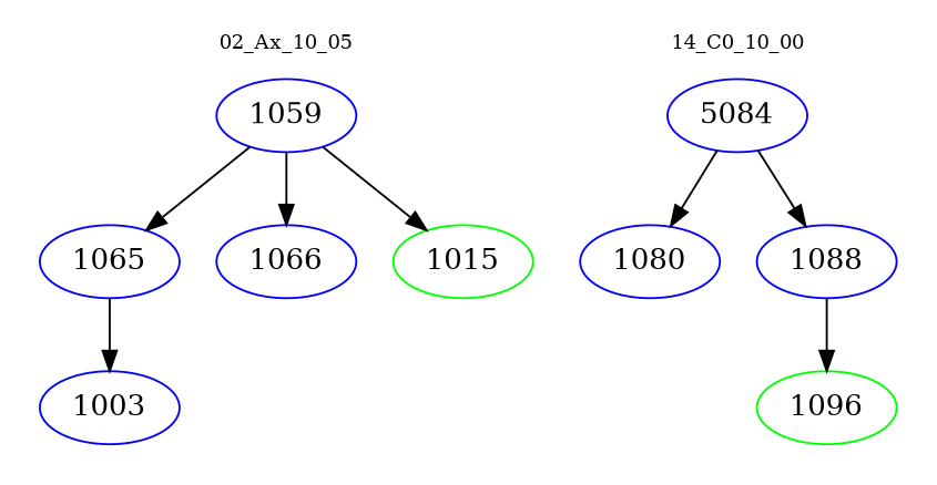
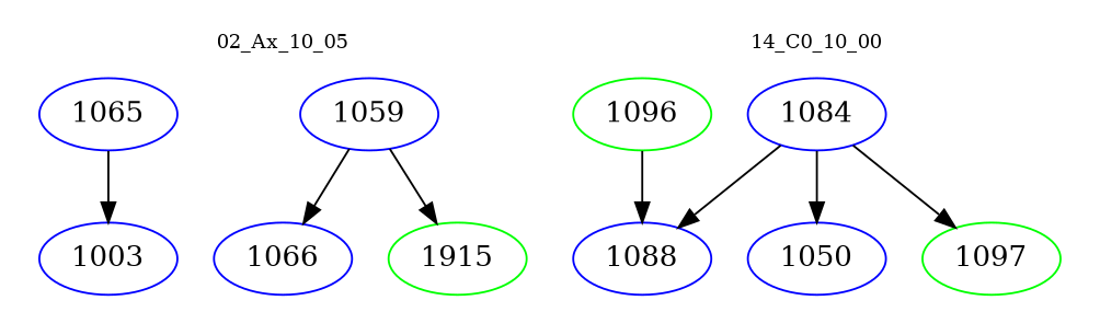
  digraph {
    node [color=blue]
    edge [color=black]
    n1 [label=1059]
    n2 [label=1065]
    n3 [label=1066]
-   n4 [color=green label=1015]
+   n4 [color=green label=1915]
    n5 [label=1003]
-   n6 [label=5084]
-   n7 [label=1080]
+   n6 [label=1084]
+   n7 [label=1050]
    n8 [label=1088]
+   n9 [color=green label=1097]
    n10 [color=green label=1096]
    subgraph cluster_1 {
      color=white
      fontsize=10
      label="02_Ax_10_05"
      n1
      n2
      n3
      n4
      n5
    }
    subgraph cluster_2 {
      color=white
      fontsize=10
      label="14_C0_10_00"
      n6
      n7
      n8
+     n9
      n10
    }
-   n1 -> n2
    n1 -> n3
    n1 -> n4
    n2 -> n5
    n6 -> n7
    n6 -> n8
-   n8 -> n10
+   n6 -> n9
+   n10 -> n8
  }
